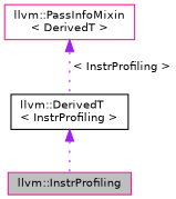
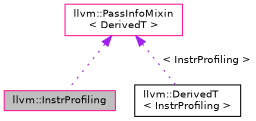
  digraph {
    node [color=deeppink fontname=Helvetica fontsize=10 shape=box]
    edge [color=purple dir=back fontname=Helvetica fontsize=10 labelfontname=Helvetica labelfontsize=10 style=dotted]
    n1 [fillcolor=grey75 fontcolor=black height=0.2 label="llvm::InstrProfiling" style=filled width=0.4]
    n2 [color=black height=0.2 label="llvm::DerivedT\l\< InstrProfiling \>" width=0.4]
    n3 [height=0.2 label="llvm::PassInfoMixin\l\< DerivedT \>" width=0.4]
-   n2 -> n1
+   n3 -> n1
    n3 -> n2 [label=" \< InstrProfiling \>"]
  }
